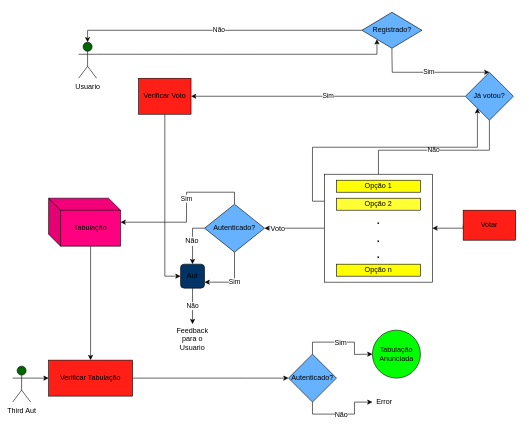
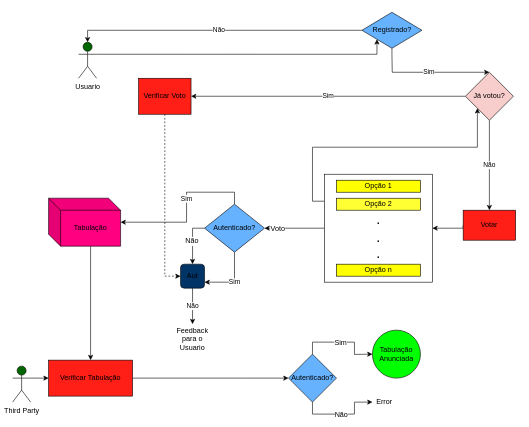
  <mxCell id="0" />
  <mxCell id="1" parent="0" />
  <mxCell id="2" value="Sim" style="edgeStyle=orthogonalEdgeStyle;rounded=0;orthogonalLoop=1;jettySize=auto;html=1;exitX=0.5;exitY=1;exitDx=0;exitDy=0;entryX=0.5;entryY=0;entryDx=0;entryDy=0;" edge="1" parent="1" source="4" target="11"><mxGeometry relative="1" as="geometry"><mxPoint x="663" y="120" as="targetPoint" /><Array as="points"><mxPoint x="653" y="90" /><mxPoint x="653" y="90" /></Array></mxGeometry></mxCell>
  <mxCell id="3" value="Não" style="edgeStyle=orthogonalEdgeStyle;rounded=0;orthogonalLoop=1;jettySize=auto;html=1;exitX=0;exitY=0.5;exitDx=0;exitDy=0;entryX=0.5;entryY=0;entryDx=0;entryDy=0;entryPerimeter=0;" edge="1" parent="1" source="4" target="6"><mxGeometry relative="1" as="geometry"><mxPoint x="340" y="50" as="targetPoint" /></mxGeometry></mxCell>
  <mxCell id="4" value="Registrado?" style="rhombus;whiteSpace=wrap;html=1;fillColor=#66B2FF;" vertex="1" parent="1"><mxGeometry x="602.5" y="20" width="100" height="60" as="geometry" /></mxCell>
  <mxCell id="5" style="edgeStyle=orthogonalEdgeStyle;rounded=0;orthogonalLoop=1;jettySize=auto;html=1;entryX=0;entryY=1;entryDx=0;entryDy=0;exitX=1;exitY=0.333;exitDx=0;exitDy=0;exitPerimeter=0;" edge="1" parent="1" source="6" target="4"><mxGeometry relative="1" as="geometry"><mxPoint x="290" y="90" as="sourcePoint" /><Array as="points"><mxPoint x="628" y="90" /></Array></mxGeometry></mxCell>
  <mxCell id="6" value="Usuario" style="shape=umlActor;verticalLabelPosition=bottom;labelBackgroundColor=#ffffff;verticalAlign=top;html=1;outlineConnect=0;fillColor=#006600;" vertex="1" parent="1"><mxGeometry x="130" y="70" width="30" height="60" as="geometry" /></mxCell>
  <mxCell id="7" style="edgeStyle=orthogonalEdgeStyle;rounded=0;orthogonalLoop=1;jettySize=auto;html=1;exitX=0;exitY=0.5;exitDx=0;exitDy=0;entryX=1;entryY=0.5;entryDx=0;entryDy=0;" edge="1" parent="1" source="8" target="15"><mxGeometry relative="1" as="geometry"><Array as="points"><mxPoint x="750" y="380" /><mxPoint x="750" y="380" /></Array></mxGeometry></mxCell>
  <mxCell id="8" value="Votar" style="rounded=1;whiteSpace=wrap;html=1;fillColor=#FF1F17;arcSize=0;" vertex="1" parent="1"><mxGeometry x="771.25" y="350" width="87.5" height="50" as="geometry" /></mxCell>
- <mxCell id="9" value="Não" style="edgeStyle=orthogonalEdgeStyle;rounded=0;orthogonalLoop=1;jettySize=auto;html=1;exitX=0.5;exitY=1;exitDx=0;exitDy=0;" edge="1" parent="1" source="11" target="16"><mxGeometry relative="1" as="geometry"><mxPoint x="802.5" y="257.5" as="targetPoint" /></mxGeometry></mxCell>
+ <mxCell id="9" value="Não" style="edgeStyle=orthogonalEdgeStyle;rounded=0;orthogonalLoop=1;jettySize=auto;html=1;exitX=0.5;exitY=1;exitDx=0;exitDy=0;entryX=0.5;entryY=0;entryDx=0;entryDy=0;" edge="1" parent="1" source="11" target="8"><mxGeometry relative="1" as="geometry"><mxPoint x="802.5" y="257.5" as="targetPoint" /></mxGeometry></mxCell>
  <mxCell id="10" value="Sim" style="edgeStyle=orthogonalEdgeStyle;rounded=0;orthogonalLoop=1;jettySize=auto;html=1;exitX=0;exitY=0.5;exitDx=0;exitDy=0;entryX=1;entryY=0.5;entryDx=0;entryDy=0;" edge="1" parent="1" source="11" target="38"><mxGeometry relative="1" as="geometry"><mxPoint x="480" y="160" as="targetPoint" /></mxGeometry></mxCell>
- <mxCell id="11" value="Já votou?" style="rhombus;whiteSpace=wrap;html=1;fillColor=#66B2FF;" vertex="1" parent="1"><mxGeometry x="775" y="120" width="80" height="80" as="geometry" /></mxCell>
+ <mxCell id="11" value="Já votou?" style="rhombus;whiteSpace=wrap;html=1;fillColor=#f8cecc;" vertex="1" parent="1"><mxGeometry x="775" y="120" width="80" height="80" as="geometry" /></mxCell>
  <mxCell id="12" style="edgeStyle=orthogonalEdgeStyle;rounded=0;orthogonalLoop=1;jettySize=auto;html=1;exitX=0;exitY=0.25;exitDx=0;exitDy=0;entryX=0;entryY=1;entryDx=0;entryDy=0;" edge="1" parent="1" source="15" target="11"><mxGeometry relative="1" as="geometry" /></mxCell>
  <mxCell id="13" style="edgeStyle=orthogonalEdgeStyle;rounded=0;orthogonalLoop=1;jettySize=auto;html=1;entryX=1;entryY=0.5;entryDx=0;entryDy=0;" edge="1" parent="1" source="15" target="34"><mxGeometry relative="1" as="geometry"><mxPoint x="450" y="380" as="targetPoint" /></mxGeometry></mxCell>
  <mxCell id="14" value="Voto" style="text;html=1;align=center;verticalAlign=middle;resizable=0;points=[];labelBackgroundColor=#ffffff;" vertex="1" connectable="0" parent="13"><mxGeometry x="-0.365" y="-2" relative="1" as="geometry"><mxPoint x="-47" y="2" as="offset" /></mxGeometry></mxCell>
  <mxCell id="15" value="&lt;font&gt;&lt;font style=&quot;font-size: 24px&quot;&gt;&lt;br&gt;.&lt;br&gt;.&lt;br&gt;.&lt;/font&gt;&lt;br&gt;&lt;/font&gt;" style="whiteSpace=wrap;html=1;aspect=fixed;" vertex="1" parent="1"><mxGeometry x="540" y="290" width="180" height="180" as="geometry" /></mxCell>
  <mxCell id="16" value="Opção 1" style="rounded=0;whiteSpace=wrap;html=1;fillColor=#FFFF00;" vertex="1" parent="1"><mxGeometry x="560" y="300" width="140" height="20" as="geometry" /></mxCell>
  <mxCell id="17" value="Opção 2" style="rounded=0;whiteSpace=wrap;html=1;fillColor=#FFFF33;" vertex="1" parent="1"><mxGeometry x="560" y="330" width="140" height="20" as="geometry" /></mxCell>
  <mxCell id="18" value="Opção n" style="rounded=0;whiteSpace=wrap;html=1;fillColor=#FFFF00;" vertex="1" parent="1"><mxGeometry x="560" y="440" width="140" height="20" as="geometry" /></mxCell>
  <mxCell id="19" style="edgeStyle=orthogonalEdgeStyle;rounded=0;orthogonalLoop=1;jettySize=auto;html=1;entryX=0.5;entryY=0;entryDx=0;entryDy=0;exitX=0;exitY=0;exitDx=70;exitDy=80;exitPerimeter=0;" edge="1" parent="1" source="24" target="23"><mxGeometry relative="1" as="geometry"><mxPoint x="153" y="420" as="sourcePoint" /></mxGeometry></mxCell>
  <mxCell id="20" style="edgeStyle=orthogonalEdgeStyle;rounded=0;orthogonalLoop=1;jettySize=auto;html=1;entryX=0;entryY=0.5;entryDx=0;entryDy=0;" edge="1" parent="1" source="21" target="23"><mxGeometry relative="1" as="geometry"><mxPoint x="45" y="630" as="targetPoint" /><Array as="points"><mxPoint x="45" y="630" /></Array></mxGeometry></mxCell>
- <mxCell id="21" value="Third Aut&lt;br&gt;" style="shape=umlActor;verticalLabelPosition=bottom;labelBackgroundColor=#ffffff;verticalAlign=top;html=1;outlineConnect=0;fillColor=#006600;" vertex="1" parent="1"><mxGeometry x="20" y="610" width="30" height="60" as="geometry" /></mxCell>
+ <mxCell id="21" value="Third Party&lt;br&gt;" style="shape=umlActor;verticalLabelPosition=bottom;labelBackgroundColor=#ffffff;verticalAlign=top;html=1;outlineConnect=0;fillColor=#006600;" vertex="1" parent="1"><mxGeometry x="20" y="610" width="30" height="60" as="geometry" /></mxCell>
  <mxCell id="22" style="edgeStyle=orthogonalEdgeStyle;rounded=0;orthogonalLoop=1;jettySize=auto;html=1;exitX=1;exitY=0.5;exitDx=0;exitDy=0;" edge="1" parent="1" source="23"><mxGeometry relative="1" as="geometry"><mxPoint x="480" y="630" as="targetPoint" /><Array as="points"><mxPoint x="410" y="630" /><mxPoint x="410" y="630" /></Array></mxGeometry></mxCell>
  <mxCell id="23" value="Verificar Tabulação" style="rounded=0;whiteSpace=wrap;html=1;fillColor=#FF1F17;" vertex="1" parent="1"><mxGeometry x="80" y="600" width="140" height="60" as="geometry" /></mxCell>
  <mxCell id="24" value="Tabulação" style="shape=cube;whiteSpace=wrap;html=1;boundedLbl=1;backgroundOutline=1;darkOpacity=0.05;darkOpacity2=0.1;fillColor=#FF0080;" vertex="1" parent="1"><mxGeometry x="80" y="330" width="120" height="80" as="geometry" /></mxCell>
  <mxCell id="25" style="edgeStyle=orthogonalEdgeStyle;rounded=0;orthogonalLoop=1;jettySize=auto;html=1;exitX=0.5;exitY=0;exitDx=0;exitDy=0;" edge="1" parent="1" source="29"><mxGeometry relative="1" as="geometry"><mxPoint x="620" y="590" as="targetPoint" /></mxGeometry></mxCell>
  <mxCell id="26" value="Sim" style="text;html=1;align=center;verticalAlign=middle;resizable=0;points=[];labelBackgroundColor=#ffffff;" vertex="1" connectable="0" parent="25"><mxGeometry x="-0.057" relative="1" as="geometry"><mxPoint as="offset" /></mxGeometry></mxCell>
  <mxCell id="27" style="edgeStyle=orthogonalEdgeStyle;rounded=0;orthogonalLoop=1;jettySize=auto;html=1;exitX=0.5;exitY=1;exitDx=0;exitDy=0;" edge="1" parent="1" source="29"><mxGeometry relative="1" as="geometry"><mxPoint x="620" y="670" as="targetPoint" /><Array as="points"><mxPoint x="520" y="690" /><mxPoint x="590" y="690" /><mxPoint x="590" y="670" /><mxPoint x="620" y="670" /></Array></mxGeometry></mxCell>
  <mxCell id="28" value="Não" style="text;html=1;align=center;verticalAlign=middle;resizable=0;points=[];labelBackgroundColor=#ffffff;" vertex="1" connectable="0" parent="27"><mxGeometry x="-0.05" y="-1" relative="1" as="geometry"><mxPoint as="offset" /></mxGeometry></mxCell>
  <mxCell id="29" value="Autenticado?" style="rhombus;whiteSpace=wrap;html=1;fillColor=#66B2FF;" vertex="1" parent="1"><mxGeometry x="480" y="590" width="80" height="80" as="geometry" /></mxCell>
  <mxCell id="30" value="Sim" style="edgeStyle=orthogonalEdgeStyle;rounded=0;orthogonalLoop=1;jettySize=auto;html=1;exitX=0.5;exitY=0;exitDx=0;exitDy=0;" edge="1" parent="1" source="34" target="24"><mxGeometry x="-0.143" relative="1" as="geometry"><mxPoint x="300" y="370" as="targetPoint" /><Array as="points"><mxPoint x="390" y="320" /><mxPoint x="310" y="320" /><mxPoint x="310" y="370" /></Array><mxPoint as="offset" /></mxGeometry></mxCell>
  <mxCell id="31" style="edgeStyle=orthogonalEdgeStyle;rounded=0;orthogonalLoop=1;jettySize=auto;html=1;exitX=0;exitY=0.5;exitDx=0;exitDy=0;" edge="1" parent="1" source="34"><mxGeometry relative="1" as="geometry"><mxPoint x="320" y="440" as="targetPoint" /></mxGeometry></mxCell>
  <mxCell id="32" value="Não" style="text;html=1;align=center;verticalAlign=middle;resizable=0;points=[];labelBackgroundColor=#ffffff;" vertex="1" connectable="0" parent="31"><mxGeometry y="-2" relative="1" as="geometry"><mxPoint as="offset" /></mxGeometry></mxCell>
  <mxCell id="33" value="Sim" style="edgeStyle=orthogonalEdgeStyle;rounded=0;orthogonalLoop=1;jettySize=auto;html=1;exitX=0.5;exitY=1;exitDx=0;exitDy=0;" edge="1" parent="1" source="34"><mxGeometry relative="1" as="geometry"><mxPoint x="340" y="470" as="targetPoint" /><Array as="points"><mxPoint x="390" y="470" /></Array></mxGeometry></mxCell>
  <mxCell id="34" value="Autenticado?" style="rhombus;whiteSpace=wrap;html=1;fillColor=#66B2FF;" vertex="1" parent="1"><mxGeometry x="340" y="340" width="100" height="80" as="geometry" /></mxCell>
  <mxCell id="35" value="Não" style="edgeStyle=orthogonalEdgeStyle;rounded=0;orthogonalLoop=1;jettySize=auto;html=1;exitX=0.5;exitY=1;exitDx=0;exitDy=0;" edge="1" parent="1" source="36"><mxGeometry relative="1" as="geometry"><mxPoint x="320" y="540" as="targetPoint" /></mxGeometry></mxCell>
  <mxCell id="36" value="Aut" style="rounded=1;whiteSpace=wrap;html=1;fillColor=#003366;" vertex="1" parent="1"><mxGeometry x="300" y="440" width="40" height="40" as="geometry" /></mxCell>
- <mxCell id="37" style="edgeStyle=orthogonalEdgeStyle;rounded=0;orthogonalLoop=1;jettySize=auto;html=1;entryX=0;entryY=0.5;entryDx=0;entryDy=0;" edge="1" parent="1" source="38" target="36"><mxGeometry relative="1" as="geometry" /></mxCell>
+ <mxCell id="37" style="edgeStyle=orthogonalEdgeStyle;rounded=0;orthogonalLoop=1;jettySize=auto;html=1;entryX=0;entryY=0.5;entryDx=0;entryDy=0;dashed=1;" edge="1" parent="1" source="38" target="36"><mxGeometry relative="1" as="geometry" /></mxCell>
  <mxCell id="38" value="Verificar Voto" style="rounded=1;whiteSpace=wrap;html=1;fillColor=#FF1F17;arcSize=0;" vertex="1" parent="1"><mxGeometry x="230" y="130" width="87.5" height="60" as="geometry" /></mxCell>
  <mxCell id="39" value="Feedback para o Usuario" style="text;html=1;strokeColor=none;fillColor=none;align=center;verticalAlign=middle;whiteSpace=wrap;rounded=0;" vertex="1" parent="1"><mxGeometry x="300" y="555" width="40" height="20" as="geometry" /></mxCell>
  <mxCell id="40" value="Tabulação Anunciada" style="ellipse;whiteSpace=wrap;html=1;aspect=fixed;fillColor=#00FF00;" vertex="1" parent="1"><mxGeometry x="620" y="550" width="80" height="80" as="geometry" /></mxCell>
  <mxCell id="41" value="Error" style="text;html=1;strokeColor=none;fillColor=none;align=center;verticalAlign=middle;whiteSpace=wrap;rounded=0;" vertex="1" parent="1"><mxGeometry x="620" y="660" width="40" height="20" as="geometry" /></mxCell>
